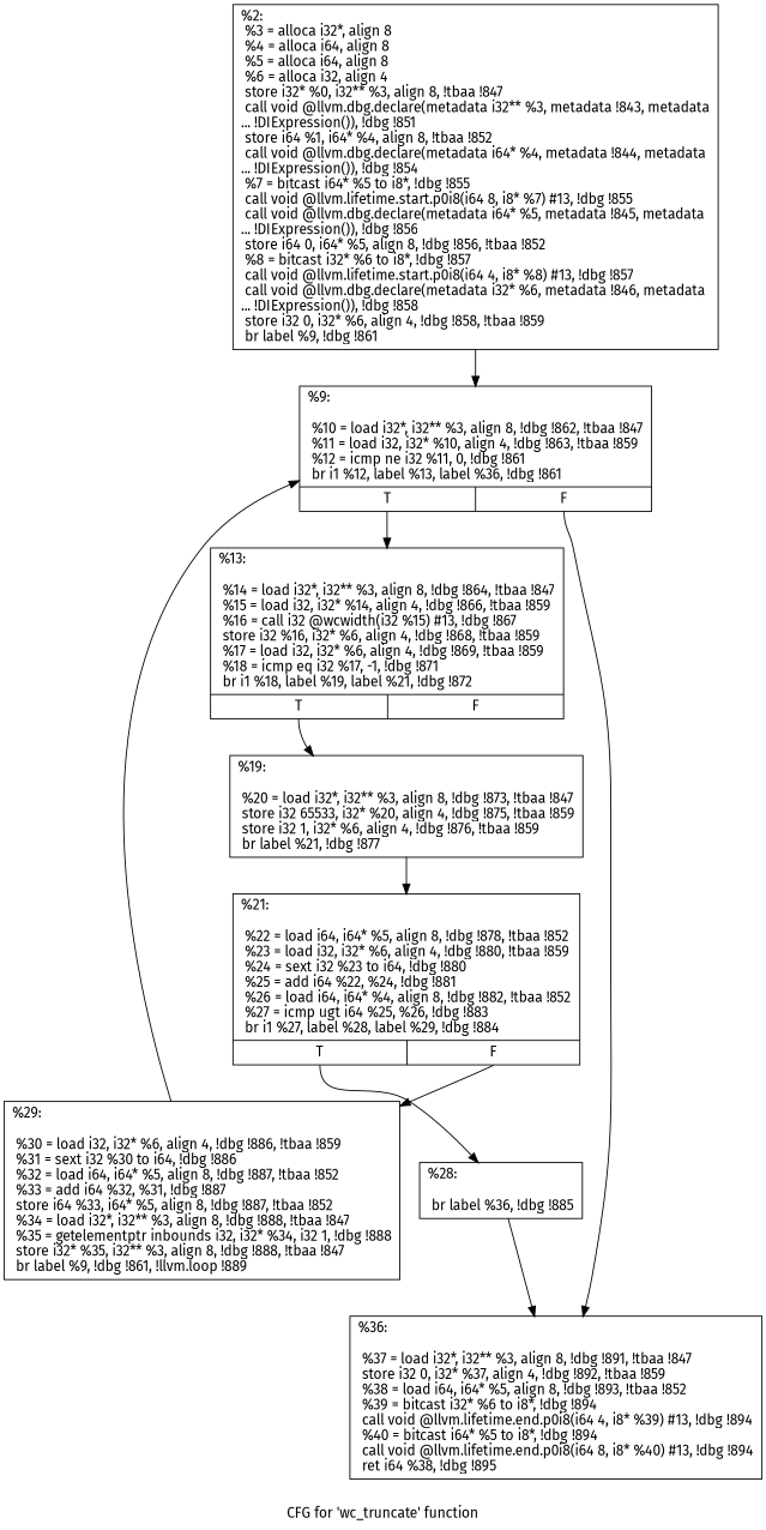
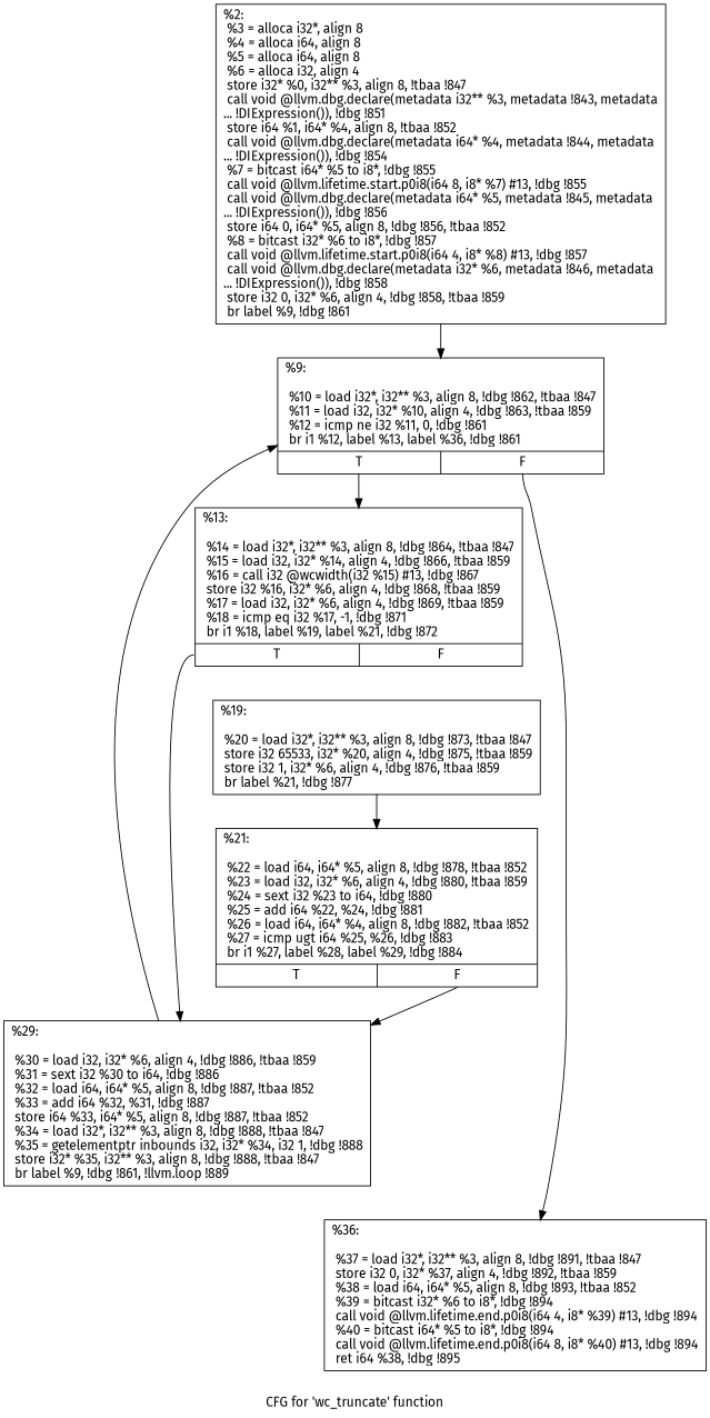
  digraph {
    fontname="Fira Sans"
    label="CFG for 'wc_truncate' function"
    node [fontname="Fira Sans" shape=record]
    edge [fontname="Fira Sans"]
    n1 [label="{%2:\l  %3 = alloca i32*, align 8\l  %4 = alloca i64, align 8\l  %5 = alloca i64, align 8\l  %6 = alloca i32, align 4\l  store i32* %0, i32** %3, align 8, !tbaa !847\l  call void @llvm.dbg.declare(metadata i32** %3, metadata !843, metadata\l... !DIExpression()), !dbg !851\l  store i64 %1, i64* %4, align 8, !tbaa !852\l  call void @llvm.dbg.declare(metadata i64* %4, metadata !844, metadata\l... !DIExpression()), !dbg !854\l  %7 = bitcast i64* %5 to i8*, !dbg !855\l  call void @llvm.lifetime.start.p0i8(i64 8, i8* %7) #13, !dbg !855\l  call void @llvm.dbg.declare(metadata i64* %5, metadata !845, metadata\l... !DIExpression()), !dbg !856\l  store i64 0, i64* %5, align 8, !dbg !856, !tbaa !852\l  %8 = bitcast i32* %6 to i8*, !dbg !857\l  call void @llvm.lifetime.start.p0i8(i64 4, i8* %8) #13, !dbg !857\l  call void @llvm.dbg.declare(metadata i32* %6, metadata !846, metadata\l... !DIExpression()), !dbg !858\l  store i32 0, i32* %6, align 4, !dbg !858, !tbaa !859\l  br label %9, !dbg !861\l}"]
    n2 [label="{%9:\l\l  %10 = load i32*, i32** %3, align 8, !dbg !862, !tbaa !847\l  %11 = load i32, i32* %10, align 4, !dbg !863, !tbaa !859\l  %12 = icmp ne i32 %11, 0, !dbg !861\l  br i1 %12, label %13, label %36, !dbg !861\l|{<s0>T|<s1>F}}"]
    n3 [label="{%13:\l\l  %14 = load i32*, i32** %3, align 8, !dbg !864, !tbaa !847\l  %15 = load i32, i32* %14, align 4, !dbg !866, !tbaa !859\l  %16 = call i32 @wcwidth(i32 %15) #13, !dbg !867\l  store i32 %16, i32* %6, align 4, !dbg !868, !tbaa !859\l  %17 = load i32, i32* %6, align 4, !dbg !869, !tbaa !859\l  %18 = icmp eq i32 %17, -1, !dbg !871\l  br i1 %18, label %19, label %21, !dbg !872\l|{<s0>T|<s1>F}}"]
    n4 [label="{%36:\l\l  %37 = load i32*, i32** %3, align 8, !dbg !891, !tbaa !847\l  store i32 0, i32* %37, align 4, !dbg !892, !tbaa !859\l  %38 = load i64, i64* %5, align 8, !dbg !893, !tbaa !852\l  %39 = bitcast i32* %6 to i8*, !dbg !894\l  call void @llvm.lifetime.end.p0i8(i64 4, i8* %39) #13, !dbg !894\l  %40 = bitcast i64* %5 to i8*, !dbg !894\l  call void @llvm.lifetime.end.p0i8(i64 8, i8* %40) #13, !dbg !894\l  ret i64 %38, !dbg !895\l}"]
    n5 [label="{%19:\l\l  %20 = load i32*, i32** %3, align 8, !dbg !873, !tbaa !847\l  store i32 65533, i32* %20, align 4, !dbg !875, !tbaa !859\l  store i32 1, i32* %6, align 4, !dbg !876, !tbaa !859\l  br label %21, !dbg !877\l}"]
    n6 [label="{%21:\l\l  %22 = load i64, i64* %5, align 8, !dbg !878, !tbaa !852\l  %23 = load i32, i32* %6, align 4, !dbg !880, !tbaa !859\l  %24 = sext i32 %23 to i64, !dbg !880\l  %25 = add i64 %22, %24, !dbg !881\l  %26 = load i64, i64* %4, align 8, !dbg !882, !tbaa !852\l  %27 = icmp ugt i64 %25, %26, !dbg !883\l  br i1 %27, label %28, label %29, !dbg !884\l|{<s0>T|<s1>F}}"]
-   n7 [label="{%28:\l\l  br label %36, !dbg !885\l}"]
    n8 [label="{%29:\l\l  %30 = load i32, i32* %6, align 4, !dbg !886, !tbaa !859\l  %31 = sext i32 %30 to i64, !dbg !886\l  %32 = load i64, i64* %5, align 8, !dbg !887, !tbaa !852\l  %33 = add i64 %32, %31, !dbg !887\l  store i64 %33, i64* %5, align 8, !dbg !887, !tbaa !852\l  %34 = load i32*, i32** %3, align 8, !dbg !888, !tbaa !847\l  %35 = getelementptr inbounds i32, i32* %34, i32 1, !dbg !888\l  store i32* %35, i32** %3, align 8, !dbg !888, !tbaa !847\l  br label %9, !dbg !861, !llvm.loop !889\l}"]
    n1 -> n2
    n2 -> n3 [tailport=s0]
    n2 -> n4 [tailport=s1]
-   n3 -> n5 [tailport=s0]
+   n3 -> n8 [tailport=s0]
    n5 -> n6
-   n6 -> n7 [tailport=s0]
    n6 -> n8 [tailport=s1]
-   n7 -> n4
    n8 -> n2
  }
